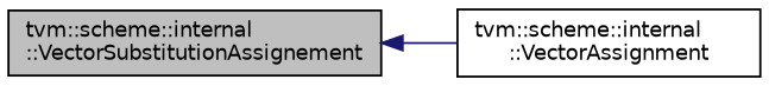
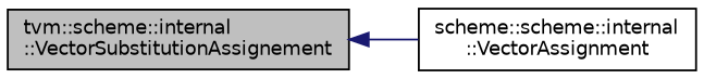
  digraph {
    rankdir=LR
    node [color=black fontname=Helvetica fontsize=10 shape=record style=filled]
    n1 [fillcolor=grey75 fontcolor=black height=0.2 label="tvm::scheme::internal\l::VectorSubstitutionAssignement" width=0.4]
-   n2 [fillcolor=white height=0.2 label="tvm::scheme::internal\l::VectorAssignment" width=0.4]
+   n2 [fillcolor=white height=0.2 label="scheme::scheme::internal\l::VectorAssignment" width=0.4]
    n1 -> n2 [color=midnightblue dir=back fontname=Helvetica fontsize=10 labelfontname=Helvetica labelfontsize=10 style=solid]
  }
